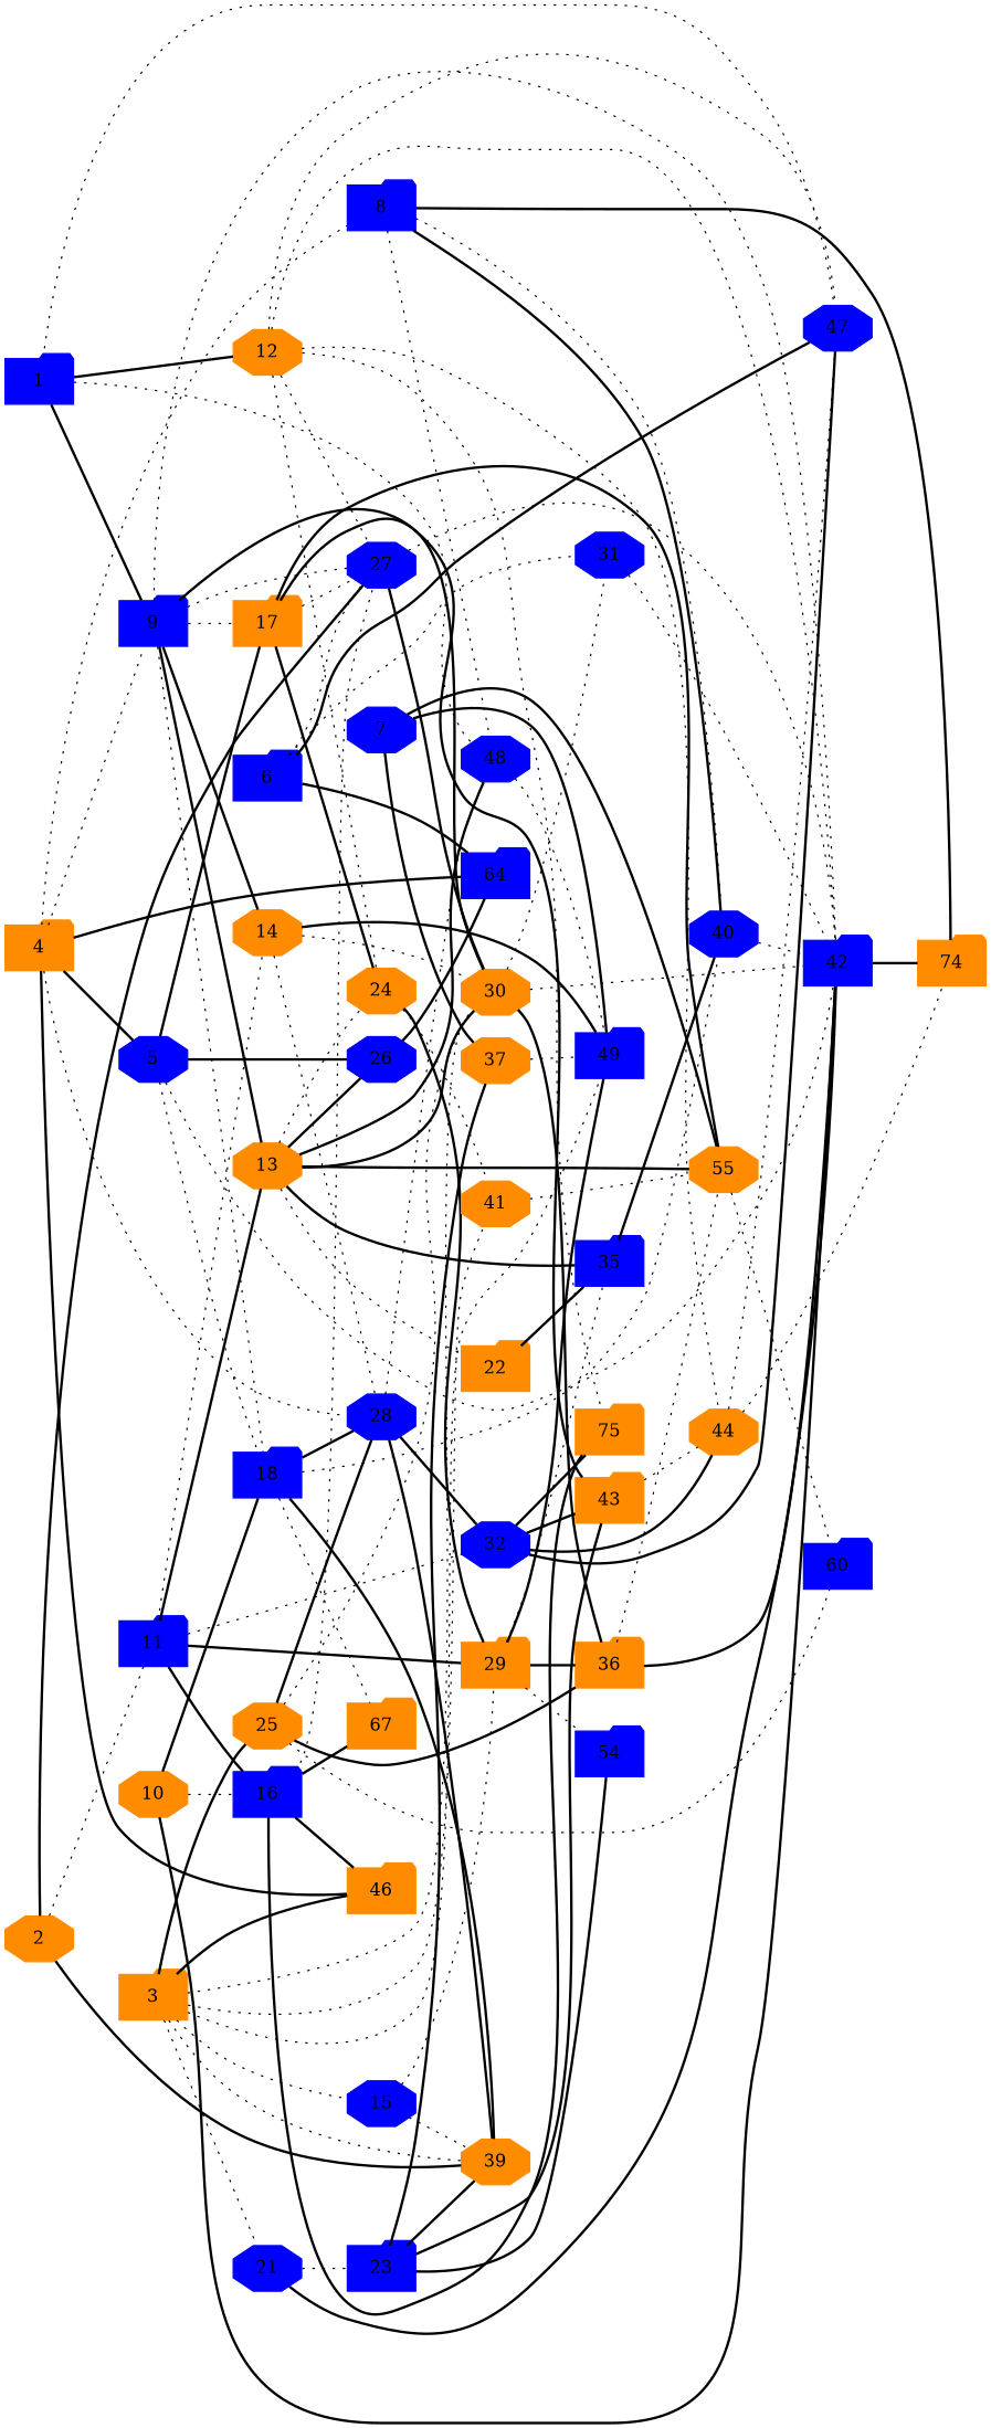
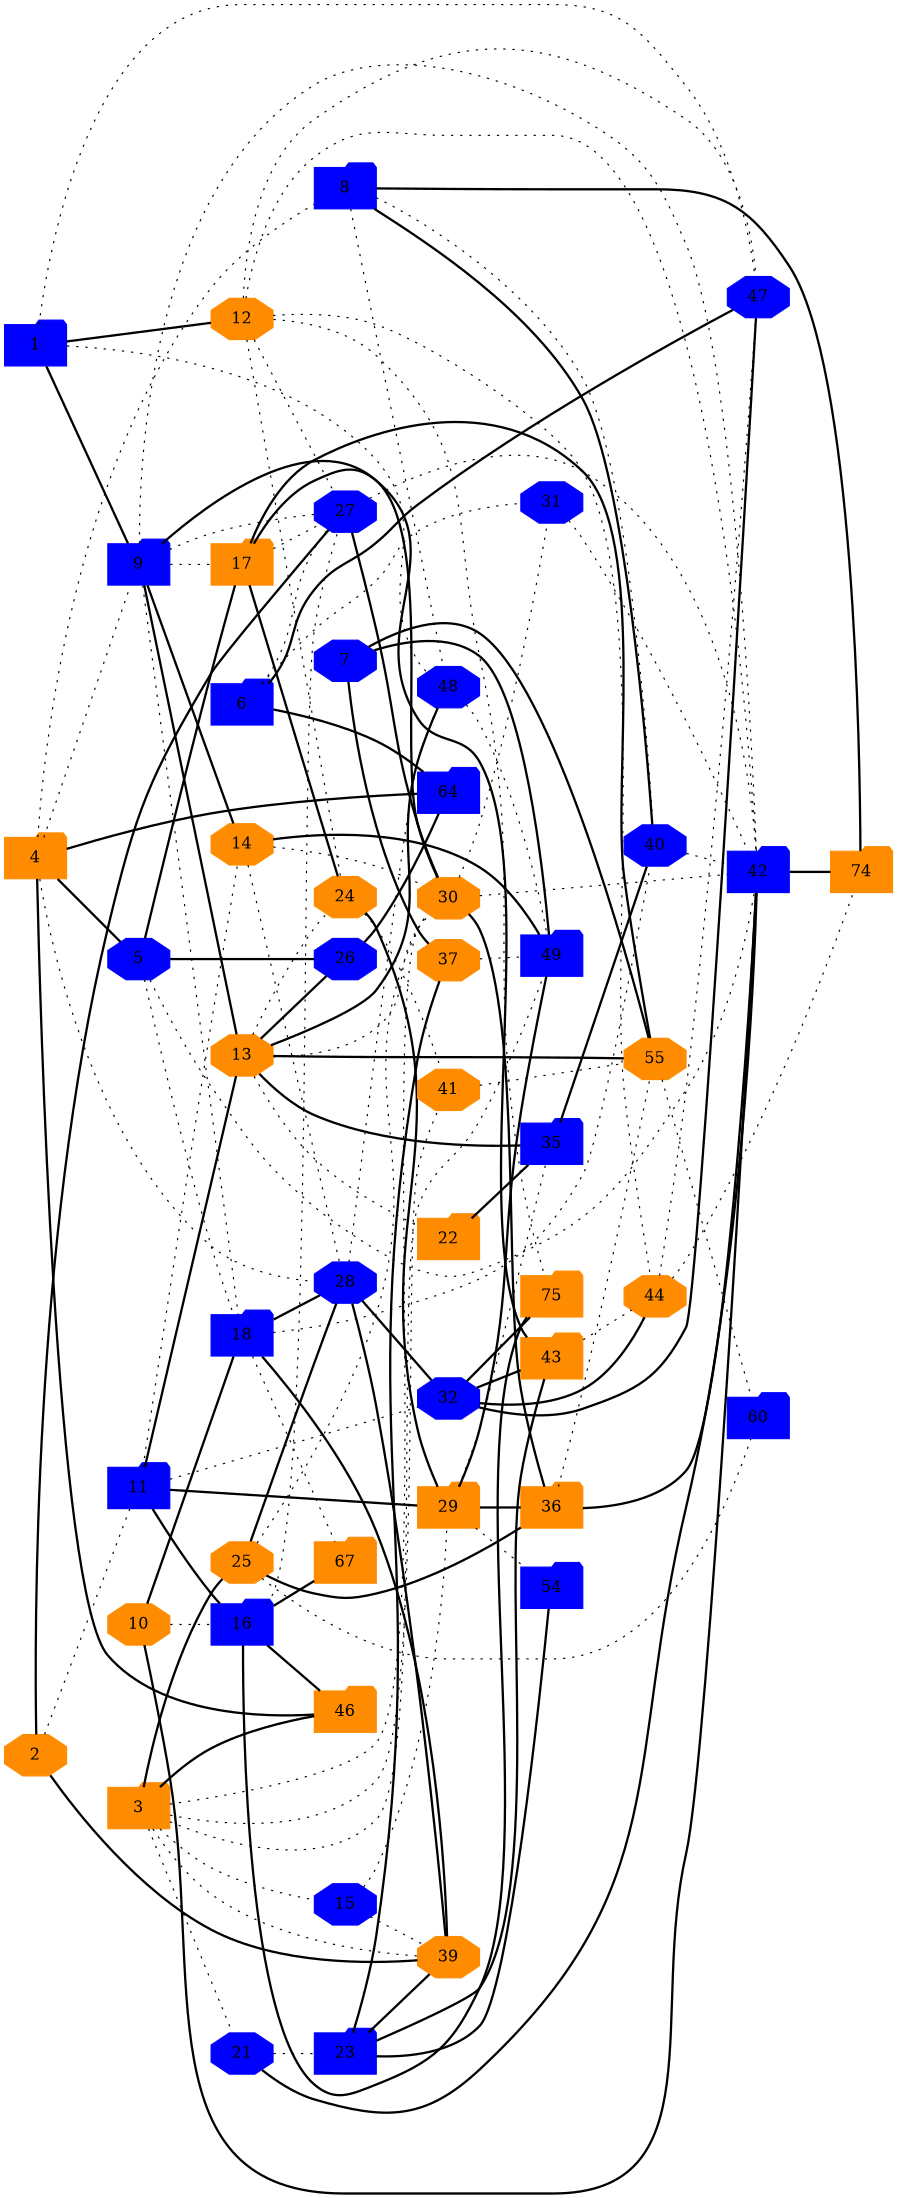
  graph {
    rankdir=LR
    node [color=blue shape=folder style=filled]
    edge [style=bold]
    1 [super="+20"]
    9 [super="+51"]
    12 [color=darkorange shape=octagon super="+78"]
    47 [shape=octagon super="+81"]
    48 [shape=octagon super="+57"]
    13 [color=darkorange shape=octagon super="+50"]
    27 [shape=octagon super="+70"]
    30 [color=darkorange shape=octagon super="+45"]
    17 [color=darkorange super="+65"]
    18 [super="+56"]
    42 [super="+73"]
    14 [color=darkorange shape=octagon super="+33"]
    24 [color=darkorange shape=octagon]
    44 [color=darkorange shape=octagon super="+63"]
    75 [color=darkorange]
    49 [super="+71"]
    2 [color=darkorange shape=octagon super="+19"]
    11 [super="+52"]
    39 [color=darkorange shape=octagon super="+77"]
    16 [super="+53"]
    29 [color=darkorange super="+69"]
    32 [shape=octagon super="+68"]
    26 [shape=octagon]
    55 [color=darkorange shape=octagon super="+66"]
    22 [color=darkorange]
    35
    3 [color=darkorange super="+80"]
    15 [shape=octagon]
    21 [shape=octagon]
    25 [color=darkorange shape=octagon super="+34"]
    41 [color=darkorange shape=octagon]
    46 [color=darkorange]
    23 [super="+59"]
    28 [shape=octagon super="+76"]
    36 [color=darkorange super="+61"]
    60
    31 [shape=octagon]
    4 [color=darkorange super="+38"]
    5 [shape=octagon super="+58"]
    8 [super="+62"]
    64 [super="+79"]
    40 [shape=octagon]
    74 [color=darkorange]
    43 [color=darkorange]
    67 [color=darkorange]
    6
    7 [shape=octagon]
    37 [color=darkorange shape=octagon]
    10 [color=darkorange shape=octagon super="+72"]
    54
    1 -- 9
    1 -- 12
    1 -- 47 [style=dotted]
    1 -- 48 [style=dotted]
    9 -- 13
    9 -- 27 [style=dotted]
    9 -- 30
    9 -- 17 [style=dotted]
    9 -- 18 [style=dotted]
    9 -- 42 [style=dotted]
    9 -- 14
    12 -- 47 [style=dotted]
    12 -- 27 [style=dotted]
    12 -- 42 [style=dotted]
    12 -- 24 [style=dotted]
    12 -- 44 [style=dotted]
    12 -- 75 [style=dotted]
    48 -- 49 [style=dotted]
    13 -- 48
-   13 -- 30
+   13 -- 30 [style=dotted]
    13 -- 24 [style=dotted]
    13 -- 26
    13 -- 55
    13 -- 22 [style=dotted]
    13 -- 35
    27 -- 30
    27 -- 42 [style=dotted]
    30 -- 42 [style=dotted]
    30 -- 36
    30 -- 31 [style=dotted]
    17 -- 27 [style=dotted]
    17 -- 24
    17 -- 55
    17 -- 43
    18 -- 39
    18 -- 28
    18 -- 40 [style=dotted]
    18 -- 67 [style=dotted]
    42 -- 74
    14 -- 30 [style=dotted]
    14 -- 49
    14 -- 28 [style=dotted]
    24 -- 29
    24 -- 41 [style=dotted]
    44 -- 47 [style=dotted]
    44 -- 74 [style=dotted]
    2 -- 27
    2 -- 11 [style=dotted]
    2 -- 39 [weight=2]
    11 -- 13
    11 -- 14 [style=dotted]
    11 -- 16
    11 -- 29
    11 -- 32 [style=dotted]
    16 -- 27 [style=dotted]
    16 -- 75
    16 -- 46
    16 -- 67
    29 -- 49
    29 -- 35 [style=dotted]
    29 -- 36
    29 -- 54 [style=dotted]
    32 -- 47
    32 -- 44
    32 -- 75
    32 -- 43
    26 -- 64
    55 -- 60 [style=dotted]
    22 -- 35
    35 -- 40
    3 -- 30 [style=dotted]
    3 -- 49 [style=dotted]
    3 -- 39 [style=dotted]
    3 -- 15 [style=dotted]
    3 -- 21 [style=dotted]
    3 -- 25 [weight=2]
    3 -- 41 [style=dotted]
    3 -- 46
    15 -- 39 [style=dotted]
    15 -- 29 [style=dotted]
    21 -- 42
    21 -- 23 [style=dotted]
    25 -- 30 [style=dotted]
    25 -- 28 [weight=2]
    25 -- 36
    25 -- 60 [style=dotted]
    41 -- 55 [style=dotted]
    23 -- 39
    23 -- 43
    23 -- 37
    23 -- 54
    28 -- 48 [style=dotted]
    28 -- 39
    28 -- 32
    36 -- 42
    36 -- 55 [style=dotted]
    31 -- 42 [style=dotted]
    4 -- 9 [style=dotted]
    4 -- 46
    4 -- 28 [style=dotted]
    4 -- 5
    4 -- 8 [style=dotted]
    4 -- 64
    5 -- 17
    5 -- 18 [style=dotted]
    5 -- 42 [style=dotted]
    5 -- 26
    8 -- 48 [style=dotted]
    8 -- 40
    8 -- 40 [style=dotted]
    8 -- 74
    40 -- 42 [style=dotted]
    43 -- 44 [style=dotted]
    6 -- 47
    6 -- 27 [style=dotted]
    6 -- 31 [style=dotted]
    6 -- 64
    7 -- 49
    7 -- 55
    7 -- 37
    37 -- 49 [style=dotted]
    10 -- 18
    10 -- 42
    10 -- 16 [style=dotted]
  }
